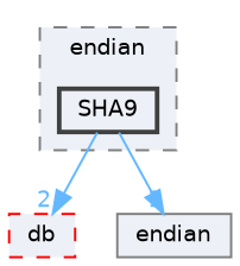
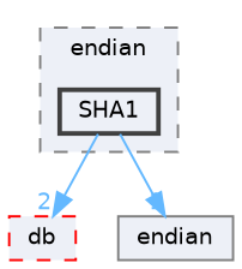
  digraph {
    compound=true
    node [fillcolor="#edf0f7" fontname=Helvetica fontsize=10 shape=box]
    edge [color=steelblue1 fontcolor=steelblue1 fontname=Helvetica fontsize=10 labeldistance=1.5 labelfontname=Helvetica labelfontsize=10]
-   n1 [color=grey25 height=0.2 label=SHA9 style="filled,bold" width=0.4]
+   n1 [color=grey25 height=0.2 label=SHA1 style="filled,bold" width=0.4]
    n2 [color=red height=0.2 label=db style="filled,dashed" width=0.4]
    n3 [color=grey50 height=0.2 label=endian style=filled width=0.4]
    subgraph cluster_1 {
      bgcolor="#edf0f7"
      fontname=Helvetica
      fontsize=10
      label=endian
      pencolor=grey50
      style="filled,dashed"
      n1
    }
    n1 -> n2 [headlabel=2]
    n1 -> n3 [headlabel=1]
  }
